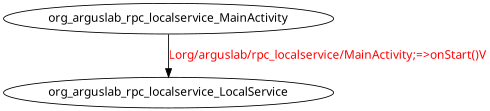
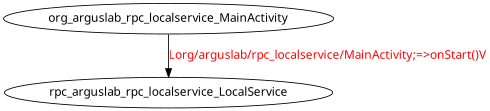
  digraph {
    fontname="Noto Sans"
    node [fontname="Noto Sans"]
    org_arguslab_rpc_localservice_MainActivity
-   org_arguslab_rpc_localservice_LocalService
+   org_arguslab_rpc_localservice_LocalService [label=rpc_arguslab_rpc_localservice_LocalService]
    org_arguslab_rpc_localservice_MainActivity -> org_arguslab_rpc_localservice_LocalService [fontcolor=red label="Lorg/arguslab/rpc_localservice/MainActivity;=>onStart()V" fontname="Noto Sans"]
  }
